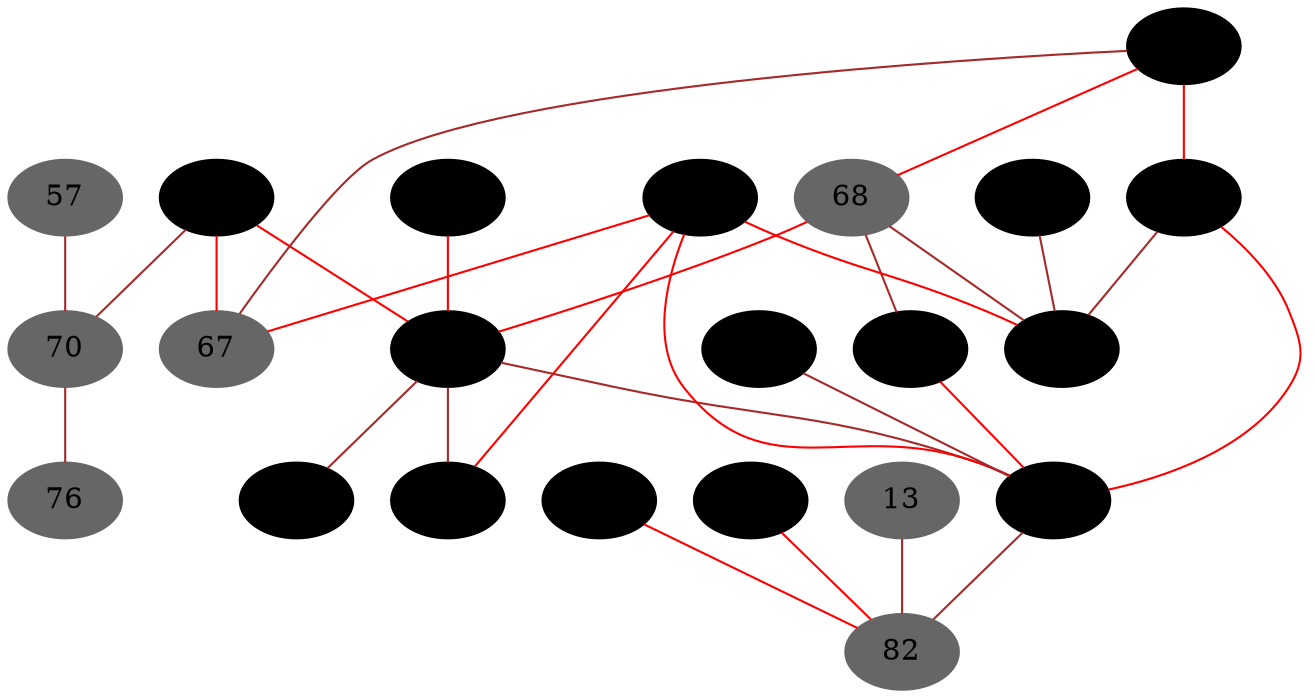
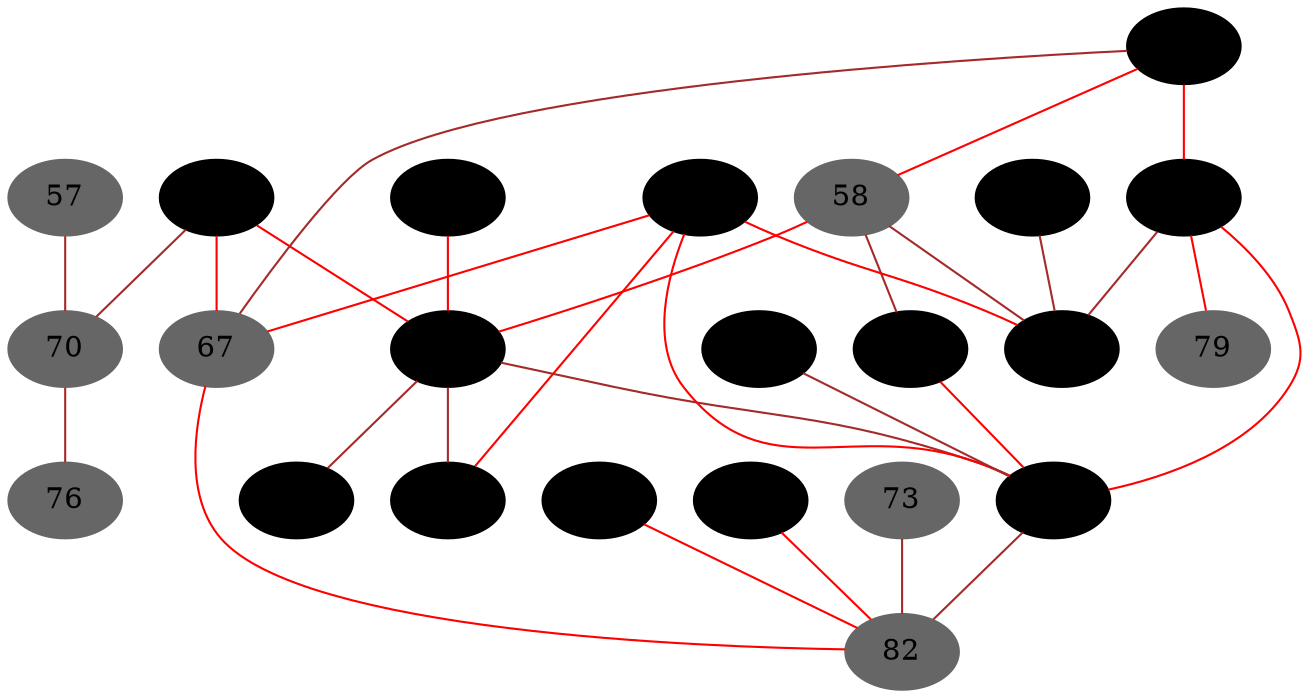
  graph {
    node [color=black style=filled]
    edge [color=red]
    10 [super="+9"]
    64 [super="+15+43"]
    67 [color=gray40 super="+12+36+54"]
    70 [color=gray40 super="+40"]
    72
    80 [super="+71"]
    69
    82 [color=gray40 super="+55"]
    76 [color=gray40 super="+59"]
    24 [super="+4"]
-   58 [color=gray40 super="+49" label=68]
+   58 [color=gray40 super="+49"]
    78 [super="+65+68"]
    81 [super="+26+66"]
    60
+   79 [color=gray40]
    50 [super="+7"]
    57 [color=gray40]
    61
    62
    63
-   73 [color=gray40 label=13]
+   73 [color=gray40]
    75
    77 [super="+29"]
    10 -- 64
    10 -- 67 [weight=4]
    10 -- 70 [color=brown]
    64 -- 72 [color=brown]
    64 -- 80 [color=brown weight=2]
    64 -- 69 [color=brown]
+   67 -- 82 [weight=2]
    70 -- 76 [color=brown]
    80 -- 82 [color=brown weight=4]
    24 -- 67 [color=brown]
    24 -- 58
    24 -- 78 [weight=4]
    58 -- 64 [weight=4]
    58 -- 81 [color=brown]
    58 -- 60 [color=brown]
    78 -- 80
    78 -- 81 [color=brown]
+   78 -- 79
    60 -- 80
    50 -- 67
    50 -- 72
    50 -- 80
    50 -- 81 [weight=4]
    57 -- 70 [color=brown]
    61 -- 82
    62 -- 82
    63 -- 64
    73 -- 82 [color=brown]
    75 -- 80 [color=brown]
    77 -- 81 [color=brown]
  }
